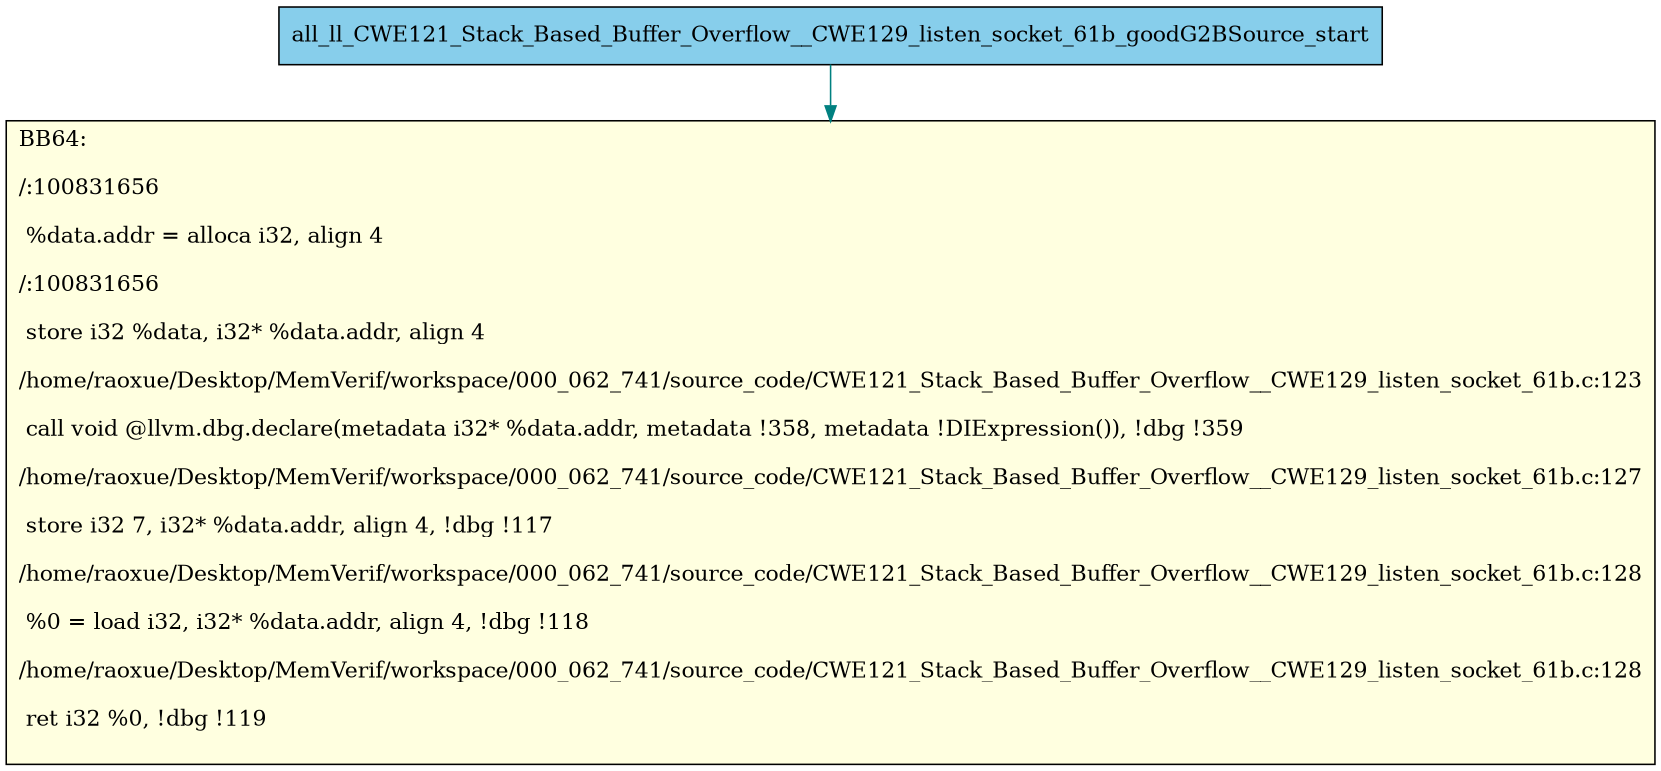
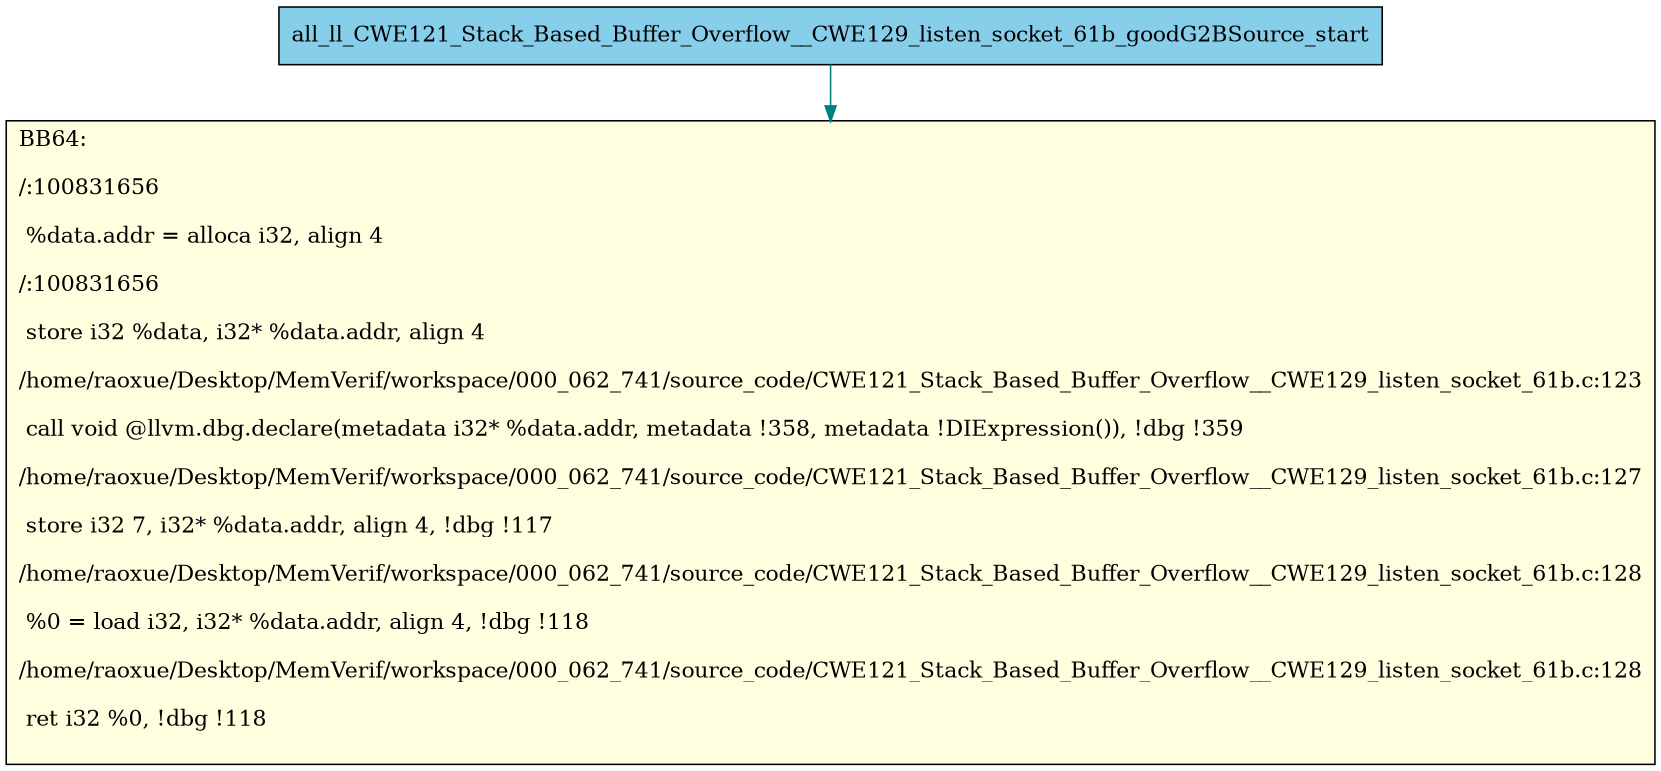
  digraph {
    node [shape=record style=filled color=black]
    n1 [label="{all_ll_CWE121_Stack_Based_Buffer_Overflow__CWE129_listen_socket_61b_goodG2BSource_start}" fillcolor=skyblue]
-   n2 [label="{BB64:\l\l/:100831656\l\n  %data.addr = alloca i32, align 4\l\n/:100831656\l\n  store i32 %data, i32* %data.addr, align 4\l\n/home/raoxue/Desktop/MemVerif/workspace/000_062_741/source_code/CWE121_Stack_Based_Buffer_Overflow__CWE129_listen_socket_61b.c:123\l\n  call void @llvm.dbg.declare(metadata i32* %data.addr, metadata !358, metadata !DIExpression()), !dbg !359\l\n/home/raoxue/Desktop/MemVerif/workspace/000_062_741/source_code/CWE121_Stack_Based_Buffer_Overflow__CWE129_listen_socket_61b.c:127\l\n  store i32 7, i32* %data.addr, align 4, !dbg !117\l\n/home/raoxue/Desktop/MemVerif/workspace/000_062_741/source_code/CWE121_Stack_Based_Buffer_Overflow__CWE129_listen_socket_61b.c:128\l\n  %0 = load i32, i32* %data.addr, align 4, !dbg !118\l\n/home/raoxue/Desktop/MemVerif/workspace/000_062_741/source_code/CWE121_Stack_Based_Buffer_Overflow__CWE129_listen_socket_61b.c:128\l\n  ret i32 %0, !dbg !119\l\n}" fillcolor=lightyellow]
+   n2 [label="{BB64:\l\l/:100831656\l\n  %data.addr = alloca i32, align 4\l\n/:100831656\l\n  store i32 %data, i32* %data.addr, align 4\l\n/home/raoxue/Desktop/MemVerif/workspace/000_062_741/source_code/CWE121_Stack_Based_Buffer_Overflow__CWE129_listen_socket_61b.c:123\l\n  call void @llvm.dbg.declare(metadata i32* %data.addr, metadata !358, metadata !DIExpression()), !dbg !359\l\n/home/raoxue/Desktop/MemVerif/workspace/000_062_741/source_code/CWE121_Stack_Based_Buffer_Overflow__CWE129_listen_socket_61b.c:127\l\n  store i32 7, i32* %data.addr, align 4, !dbg !117\l\n/home/raoxue/Desktop/MemVerif/workspace/000_062_741/source_code/CWE121_Stack_Based_Buffer_Overflow__CWE129_listen_socket_61b.c:128\l\n  %0 = load i32, i32* %data.addr, align 4, !dbg !118\l\n/home/raoxue/Desktop/MemVerif/workspace/000_062_741/source_code/CWE121_Stack_Based_Buffer_Overflow__CWE129_listen_socket_61b.c:128\l\n  ret i32 %0, !dbg !118\l\n}" fillcolor=lightyellow]
    n1 -> n2 [color=teal style=solid arrowhead=normal]
  }
